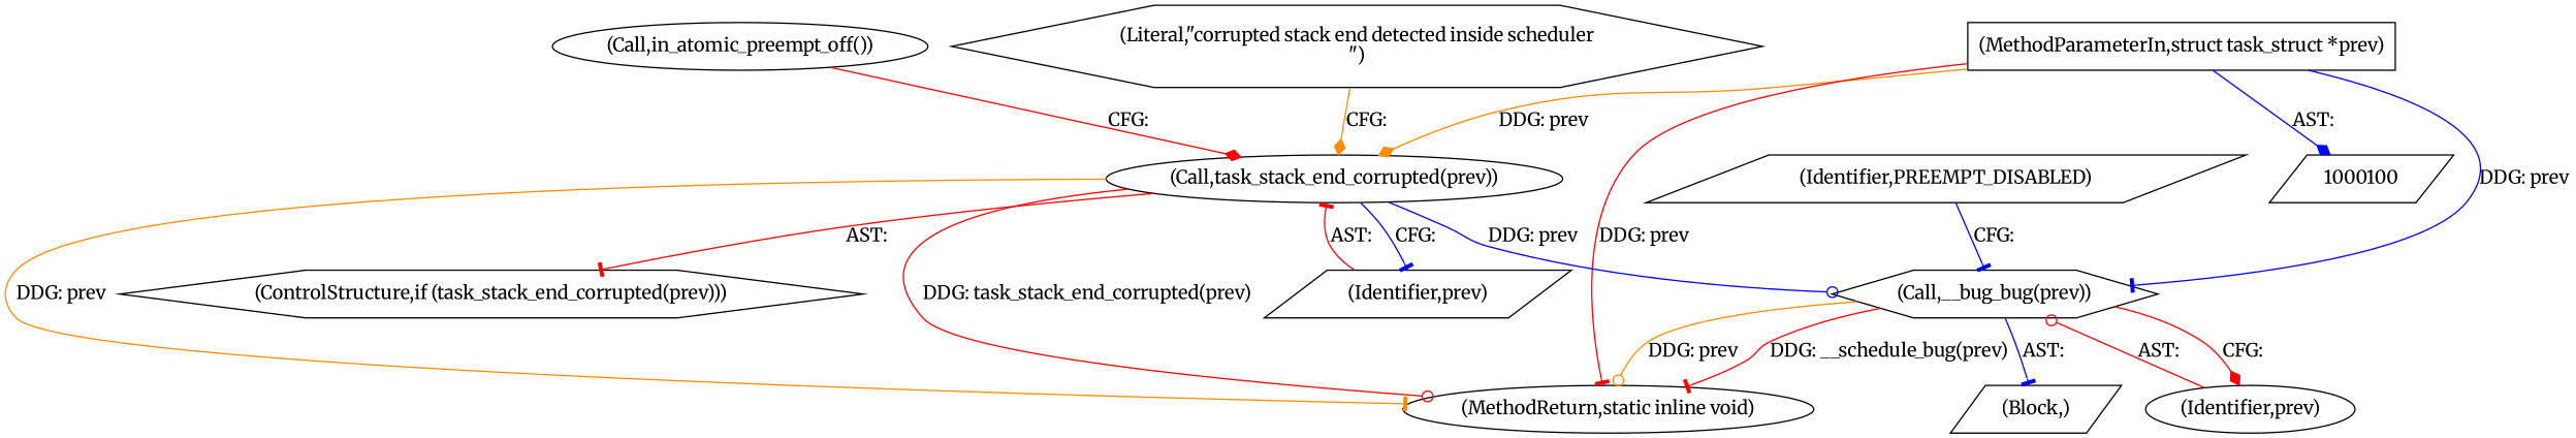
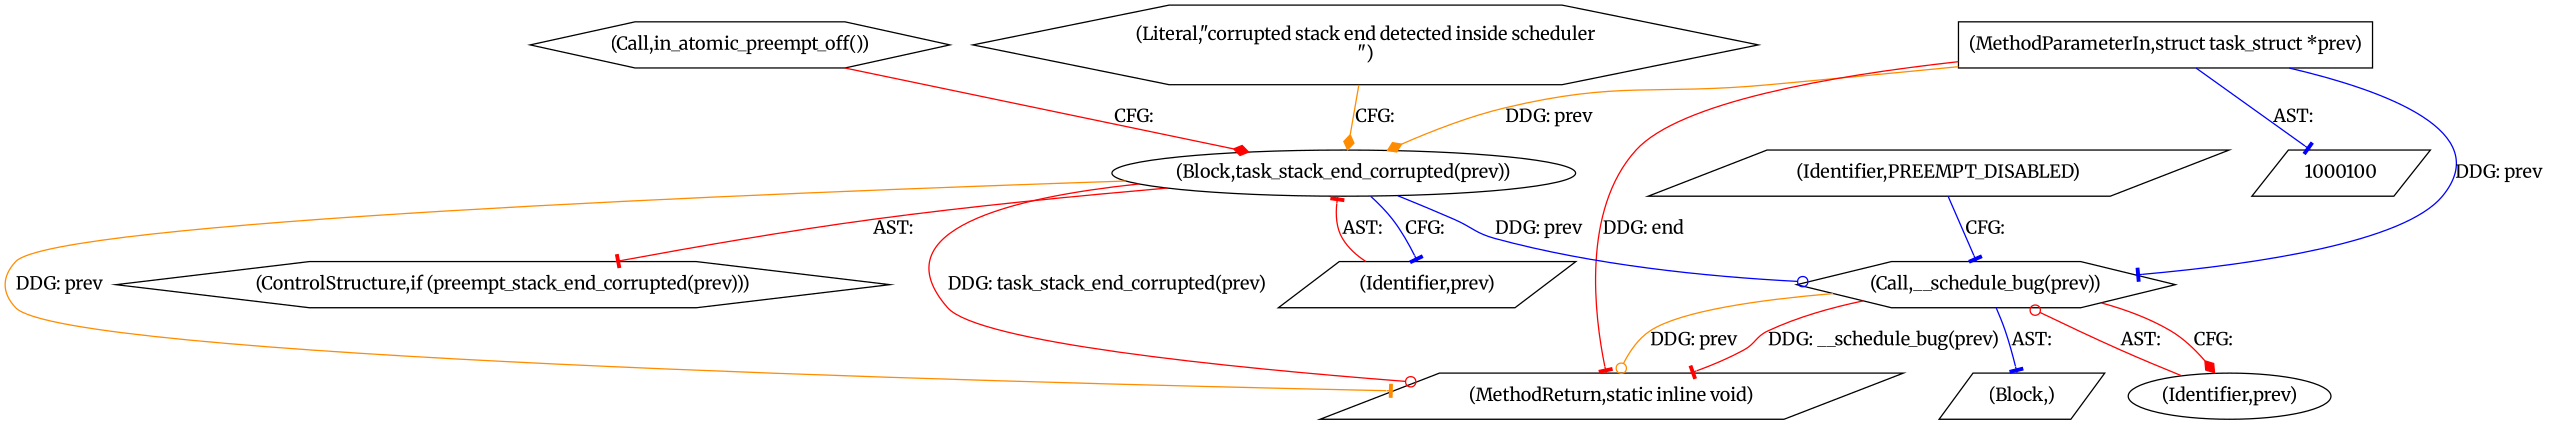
  digraph {
    fontname=Merriweather
    node [fontname=Merriweather shape=parallelogram]
    edge [arrowhead=tee color=red fontname=Merriweather]
    n1 [label="(MethodParameterIn,struct task_struct *prev)" shape=box]
-   n2 [label="(Call,task_stack_end_corrupted(prev))" shape=ellipse]
-   n3 [label="(Call,__bug_bug(prev))" shape=hexagon]
-   n4 [label="(MethodReturn,static inline void)" shape=ellipse]
+   n2 [label="(Block,task_stack_end_corrupted(prev))" shape=ellipse]
+   n3 [label="(Call,__schedule_bug(prev))" shape=hexagon]
+   n4 [label="(MethodReturn,static inline void)"]
    1000100
    n6 [label="(Identifier,prev)"]
-   n7 [label="(ControlStructure,if (task_stack_end_corrupted(prev)))" shape=hexagon]
+   n7 [label="(ControlStructure,if (preempt_stack_end_corrupted(prev)))" shape=hexagon]
    n8 [label="(Block,)"]
    n9 [label="(Identifier,prev)" shape=ellipse]
    n10 [label="(Identifier,PREEMPT_DISABLED)"]
    n11 [label="(Literal,\"corrupted stack end detected inside scheduler\n\")" shape=hexagon]
-   n12 [label="(Call,in_atomic_preempt_off())" shape=ellipse]
+   n12 [label="(Call,in_atomic_preempt_off())" shape=hexagon]
    n1 -> n2 [arrowhead=diamond color=darkorange label="DDG: prev"]
    n1 -> n3 [color=blue label="DDG: prev"]
-   n1 -> n4 [label="DDG: prev"]
-   n1 -> 1000100 [arrowhead=diamond color=blue label="AST: "]
+   n1 -> n4 [label="DDG: end"]
+   n1 -> 1000100 [color=blue label="AST: "]
    n2 -> n3 [arrowhead=odot color=blue label="DDG: prev"]
    n2 -> n4 [arrowhead=odot label="DDG: task_stack_end_corrupted(prev)"]
    n2 -> n4 [color=darkorange label="DDG: prev"]
    n2 -> n6 [color=blue label="CFG: "]
    n2 -> n7 [label="AST: "]
    n3 -> n4 [label="DDG: __schedule_bug(prev)"]
    n3 -> n4 [arrowhead=odot color=darkorange label="DDG: prev"]
    n3 -> n8 [color=blue label="AST: "]
    n3 -> n9 [arrowhead=diamond label="CFG: "]
    n6 -> n2 [label="AST: "]
    n9 -> n3 [arrowhead=odot label="AST: "]
    n10 -> n3 [color=blue label="CFG: "]
    n11 -> n2 [arrowhead=diamond color=darkorange label="CFG: "]
    n12 -> n2 [arrowhead=diamond label="CFG: "]
  }
